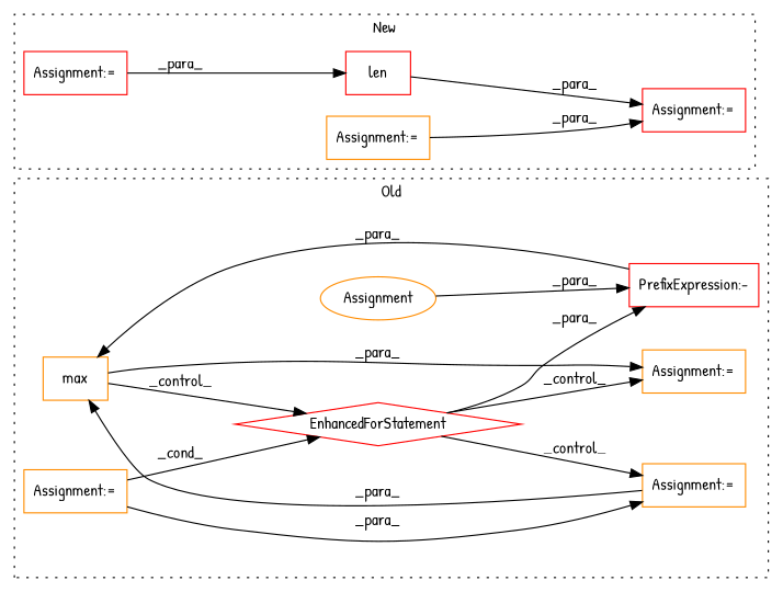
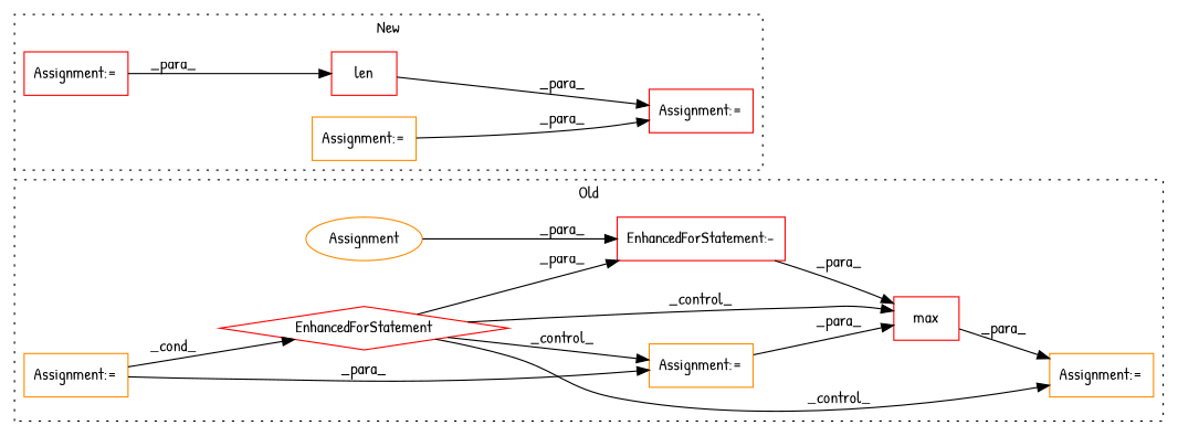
  digraph {
    fontname="Patrick Hand"
    rankdir=LR
    node [a=7 color=red fontname="Patrick Hand" l=1 shape=box]
    edge [fontname="Patrick Hand"]
-   n1 [a=32 color=darkorange l="4,1" label=max s="7704,7741"]
+   n1 [a=32 l="4,1" label=max s="7704,7741"]
    n2 [color=darkorange label="Assignment:=" s=7703]
    n3 [color=darkorange label="Assignment:=" s=7633]
    n4 [a=70 l="53,2" label=EnhancedForStatement s="7534,7616" shape=diamond]
    n5 [color=darkorange label="Assignment:=" s=6905]
-   n6 [a=38 label="PrefixExpression:-" s=7737]
+   n6 [a=38 label="EnhancedForStatement:-" s=7737]
    n7 [a=34 color=darkorange label=Assignment s=7738 shape=ellipse]
    n8 [a=32 l="4,1" label=len s="1260,1272"]
    n9 [label="Assignment:=" s=1238]
    n10 [label="Assignment:=" s=1165]
    n11 [color=darkorange label="Assignment:=" s=858]
    subgraph cluster_1 {
      label=Old
      style=dotted
      n1
      n2
      n3
      n4
      n5
      n6
      n7
    }
    subgraph cluster_2 {
      label=New
      style=dotted
      n8
      n9
      n10
      n11
    }
    n1 -> n2 [label=_para_]
    n3 -> n1 [label=_para_]
-   n1 -> n4 [label=_control_]
+   n4 -> n1 [label=_control_]
    n4 -> n2 [label=_control_]
    n4 -> n3 [label=_control_]
    n4 -> n6 [label=_para_]
    n5 -> n3 [label=_para_]
    n5 -> n4 [label=_cond_]
    n6 -> n1 [label=_para_]
    n7 -> n6 [label=_para_]
    n8 -> n9 [label=_para_]
    n10 -> n8 [label=_para_]
    n11 -> n9 [label=_para_]
  }
